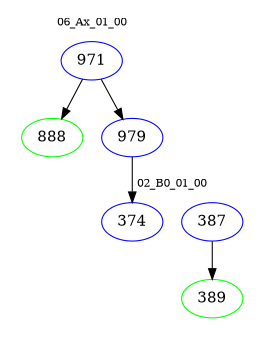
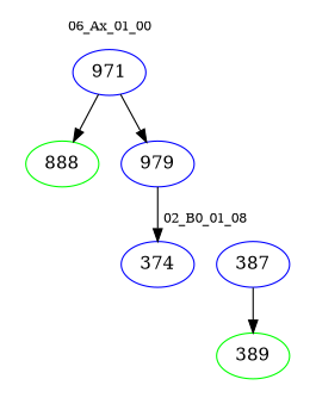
  digraph {
    node [color=blue]
    edge [color=black]
    n1 [label=971]
    n2 [color=green label=888]
    n3 [label=979]
    n4 [label=387]
    n5 [label=374]
    n6 [color=green label=389]
    subgraph cluster_1 {
      color=white
      fontsize=10
      label="06_Ax_01_00"
      n1
      n2
      n3
    }
    subgraph cluster_2 {
      color=white
      fontsize=10
-     label="02_B0_01_00"
+     label="02_B0_01_08"
      n4
      n5
      n6
    }
    n1 -> n2
    n1 -> n3
    n3 -> n5
    n4 -> n6
  }
